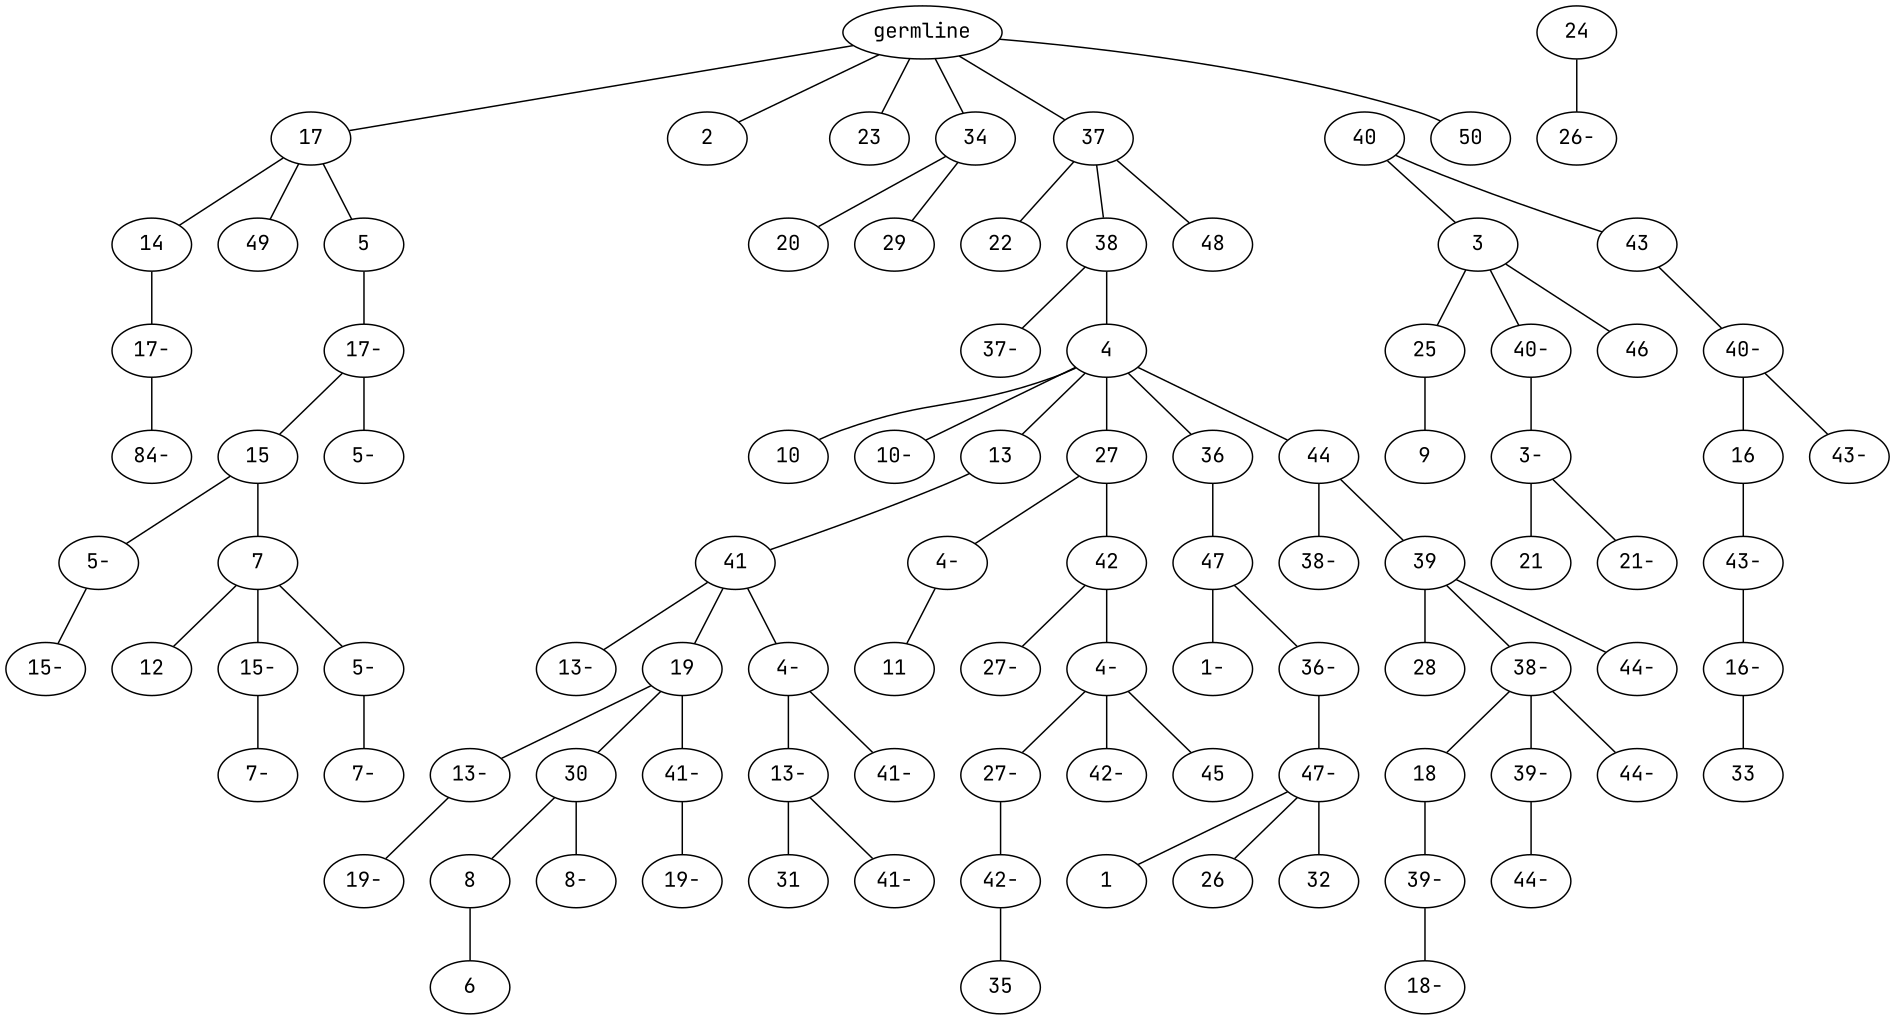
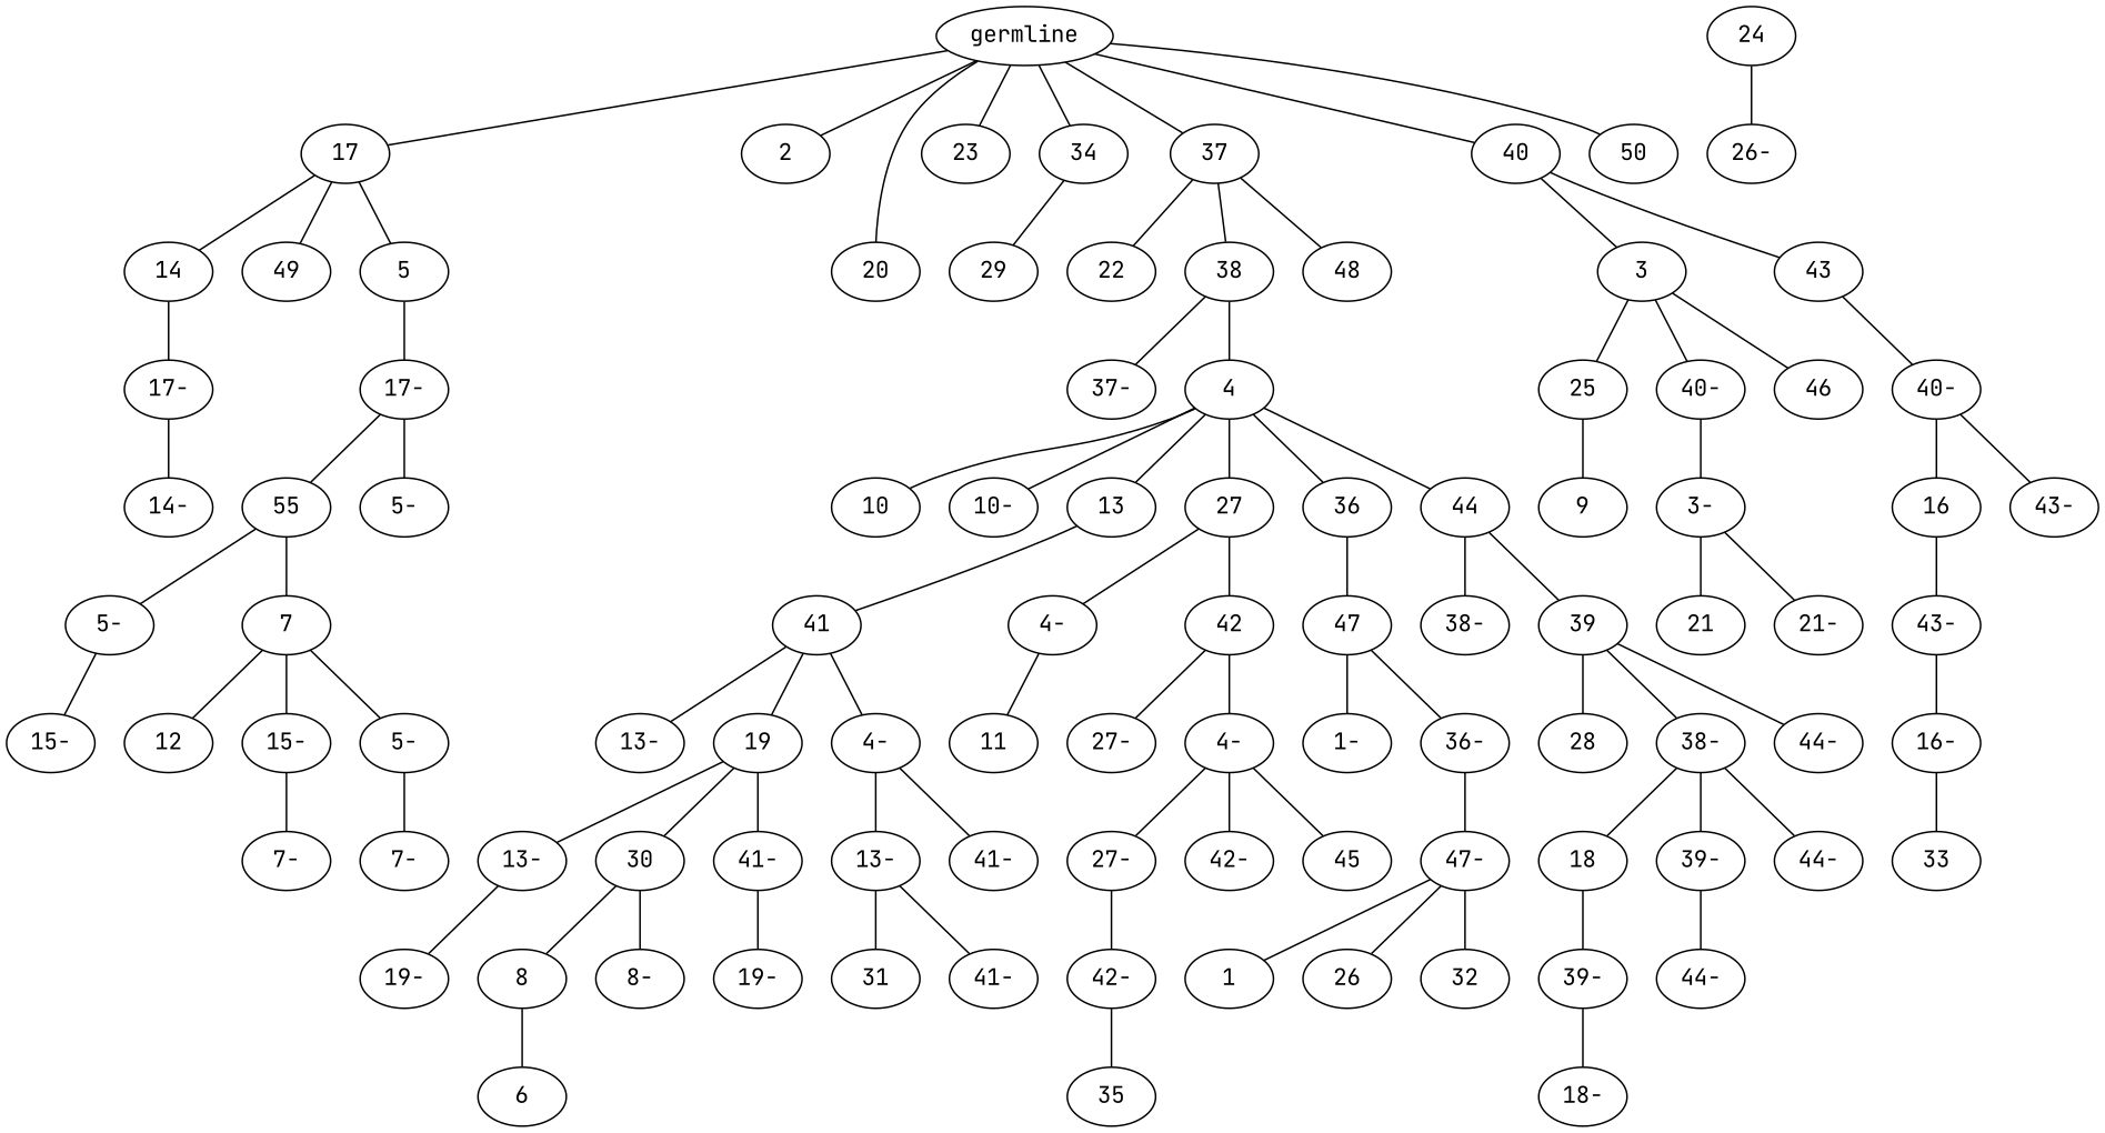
  graph {
    fontname="JetBrains Mono"
    node [fontname="JetBrains Mono"]
    edge [fontname="JetBrains Mono"]
    n1 [label=germline]
    n2 [label=17]
    n3 [label=2]
    n4 [label=20]
    n5 [label=23]
    n6 [label=34]
    n7 [label=37]
    n8 [label=40]
    n9 [label=50]
    n10 [label=14]
    n11 [label=49]
    n12 [label=5]
    n13 [label=29]
    n14 [label=22]
    n15 [label=38]
    n16 [label=48]
    n17 [label=3]
    n18 [label=43]
    n19 [label="17-"]
    n20 [label="17-"]
-   n21 [label="84-"]
-   n22 [label=15]
+   n21 [label="14-"]
+   n22 [label=55]
    n23 [label="5-"]
    n24 [label="5-"]
    n25 [label=7]
    n26 [label="15-"]
    n27 [label=12]
    n28 [label="15-"]
    n29 [label="5-"]
    n30 [label="7-"]
    n31 [label="7-"]
    n32 [label="37-"]
    n33 [label=4]
    n34 [label=10]
    n35 [label="10-"]
    n36 [label=13]
    n37 [label=27]
    n38 [label=36]
    n39 [label=44]
    n40 [label=41]
    n41 [label="4-"]
    n42 [label=42]
    n43 [label=47]
    n44 [label="38-"]
    n45 [label=39]
    n46 [label="13-"]
    n47 [label=19]
    n48 [label="4-"]
    n49 [label="13-"]
    n50 [label=30]
    n51 [label="41-"]
    n52 [label="13-"]
    n53 [label="41-"]
    n54 [label="19-"]
    n55 [label=8]
    n56 [label="8-"]
    n57 [label="19-"]
    n58 [label=6]
    n59 [label=31]
    n60 [label="41-"]
    n61 [label=11]
    n62 [label="27-"]
    n63 [label="4-"]
    n64 [label="27-"]
    n65 [label="42-"]
    n66 [label=45]
    n67 [label="42-"]
    n68 [label=35]
    n69 [label="1-"]
    n70 [label="36-"]
    n71 [label="47-"]
    n72 [label=24]
    n73 [label="26-"]
    n74 [label=1]
    n75 [label=26]
    n76 [label=32]
    n77 [label=28]
    n78 [label="38-"]
    n79 [label="44-"]
    n80 [label=18]
    n81 [label="39-"]
    n82 [label="44-"]
    n83 [label="39-"]
    n84 [label="44-"]
    n85 [label="18-"]
    n86 [label=25]
    n87 [label="40-"]
    n88 [label=46]
    n89 [label="40-"]
    n90 [label=9]
    n91 [label="3-"]
    n92 [label=21]
    n93 [label="21-"]
    n94 [label=16]
    n95 [label="43-"]
    n96 [label="43-"]
    n97 [label="16-"]
    n98 [label=33]
    n1 -- n2
    n1 -- n3
-   n6 -- n4
+   n1 -- n4
    n1 -- n5
    n1 -- n6
    n1 -- n7
+   n1 -- n8
    n1 -- n9
    n2 -- n10
    n2 -- n11
    n2 -- n12
    n6 -- n13
    n7 -- n14
    n7 -- n15
    n7 -- n16
    n8 -- n17
    n8 -- n18
    n10 -- n19
    n12 -- n20
    n15 -- n32
    n15 -- n33
    n17 -- n86
    n17 -- n87
    n17 -- n88
    n18 -- n89
    n19 -- n21
    n20 -- n22
    n20 -- n23
    n22 -- n24
    n22 -- n25
    n24 -- n26
    n25 -- n27
    n25 -- n28
    n25 -- n29
    n28 -- n30
    n29 -- n31
    n33 -- n34
    n33 -- n35
    n33 -- n36
    n33 -- n37
    n33 -- n38
    n33 -- n39
    n36 -- n40
    n37 -- n41
    n37 -- n42
    n38 -- n43
    n39 -- n44
    n39 -- n45
    n40 -- n46
    n40 -- n47
    n40 -- n48
    n41 -- n61
    n42 -- n62
    n42 -- n63
    n43 -- n69
    n43 -- n70
    n45 -- n77
    n45 -- n78
    n45 -- n79
    n47 -- n49
    n47 -- n50
    n47 -- n51
    n48 -- n52
    n48 -- n53
    n49 -- n54
    n50 -- n55
    n50 -- n56
    n51 -- n57
    n52 -- n59
    n52 -- n60
    n55 -- n58
    n63 -- n64
    n63 -- n65
    n63 -- n66
    n64 -- n67
    n67 -- n68
    n70 -- n71
    n71 -- n74
    n71 -- n75
    n71 -- n76
    n72 -- n73
    n78 -- n80
    n78 -- n81
    n78 -- n82
    n80 -- n83
    n81 -- n84
    n83 -- n85
    n86 -- n90
    n87 -- n91
    n89 -- n94
    n89 -- n95
    n91 -- n92
    n91 -- n93
    n94 -- n96
    n96 -- n97
    n97 -- n98
  }
